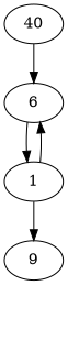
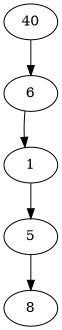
  digraph {
    n1 [label=6]
    1
-   9
+   9 [label=5]
+   8
    n5 [label=40]
    n1 -> 1
-   1 -> n1
    1 -> 9
+   9 -> 8
    n5 -> n1
  }
